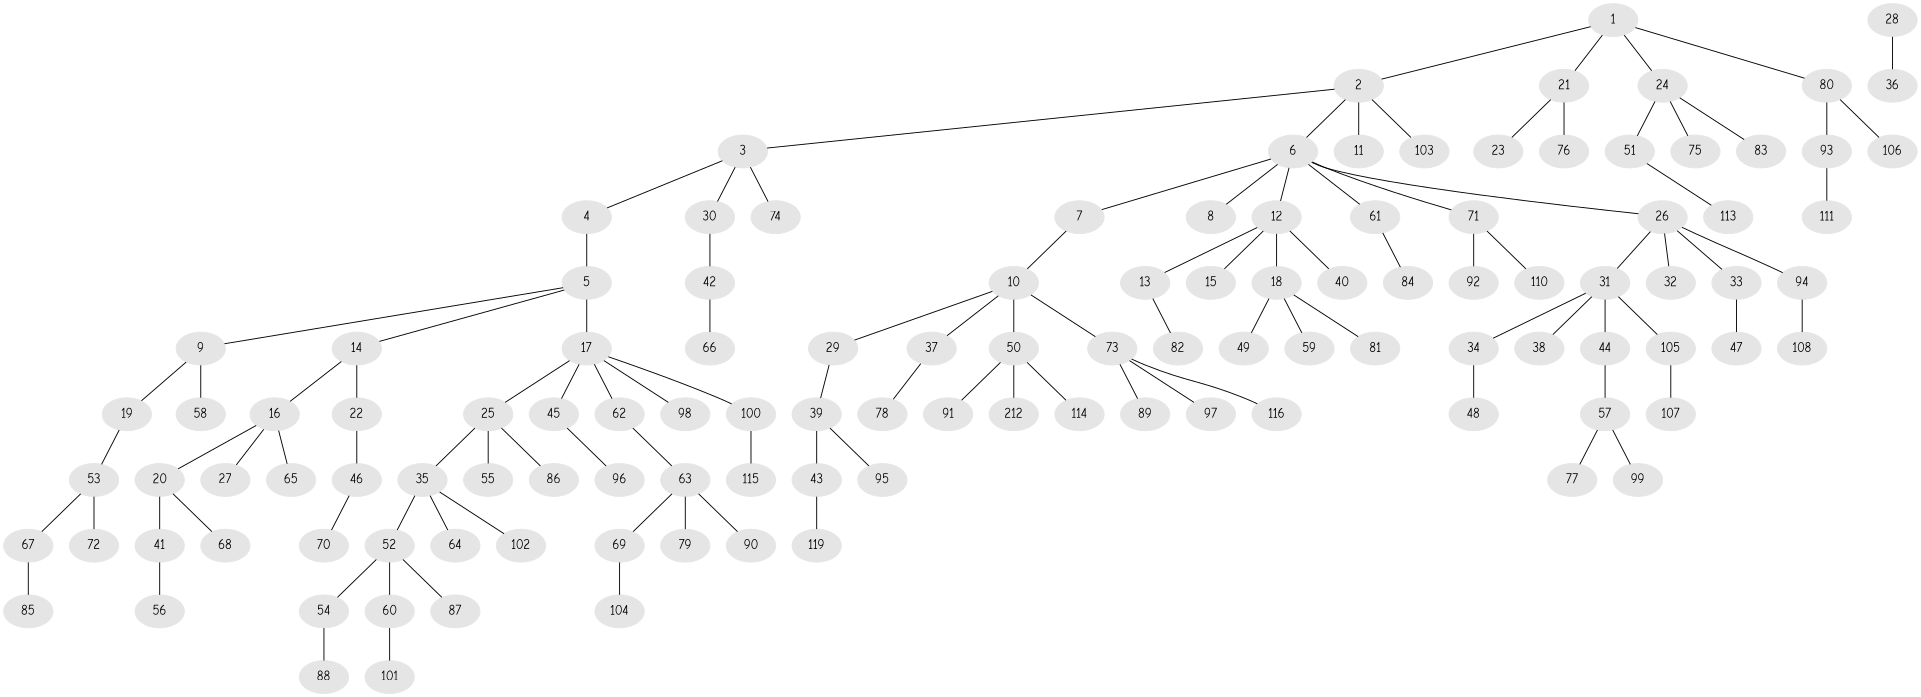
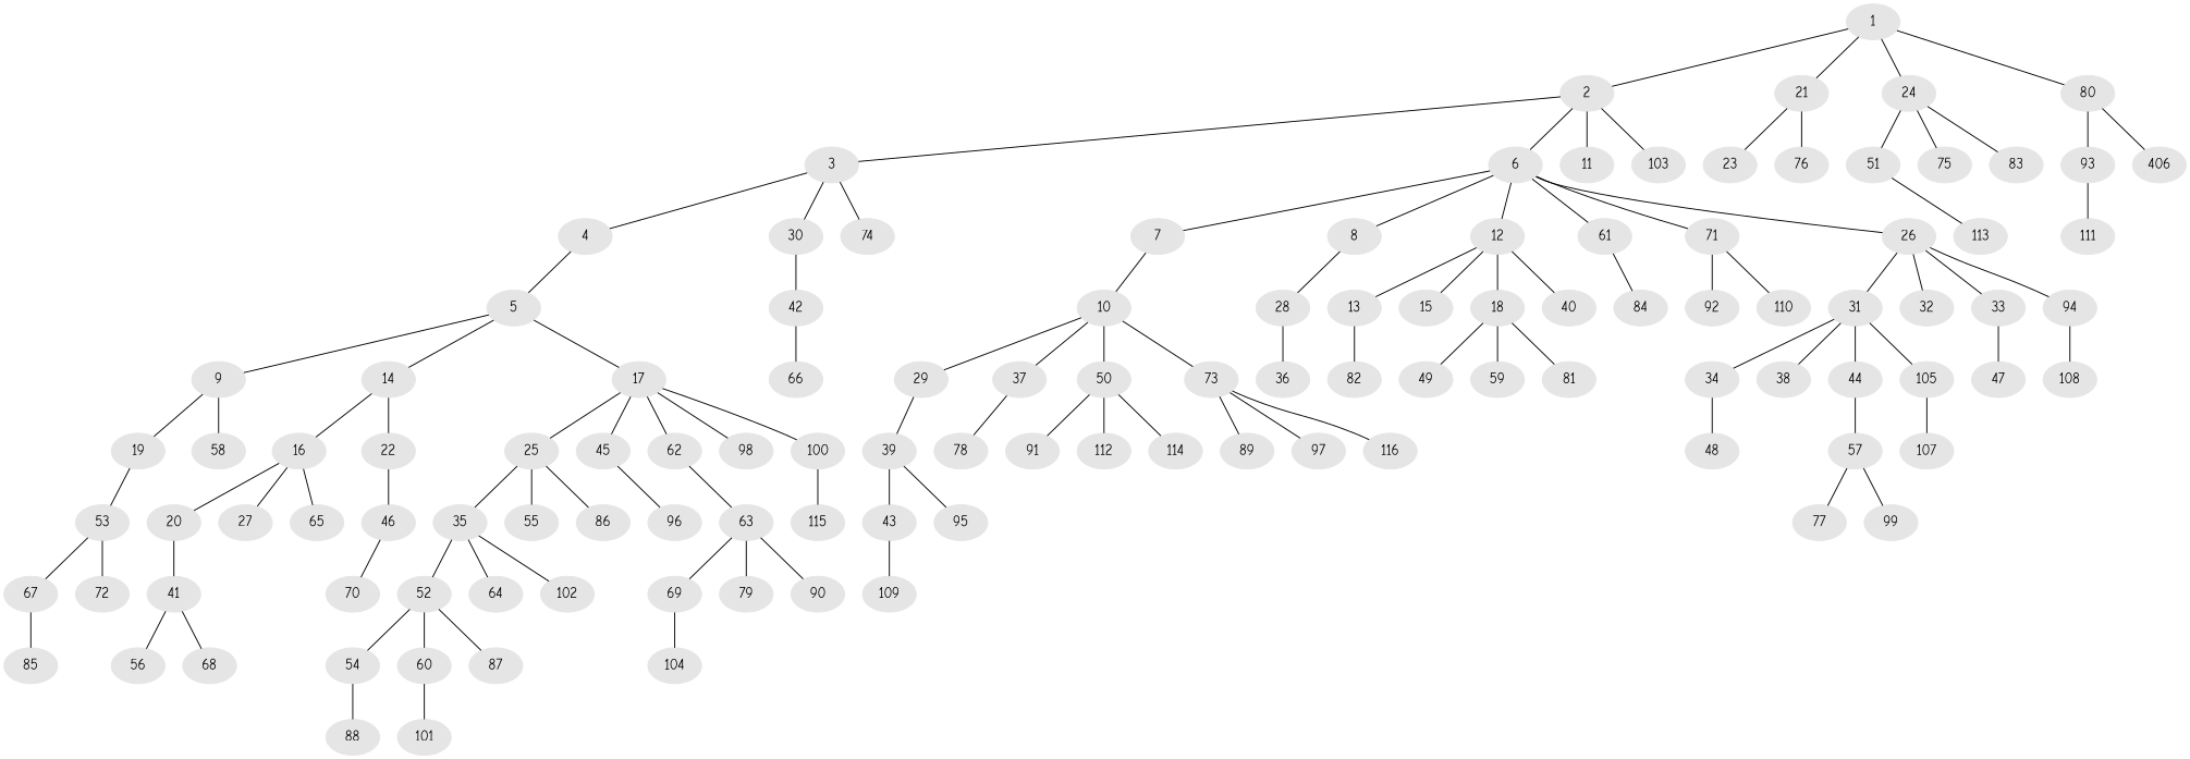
  graph {
    fontname="Comic Neue"
    node [color=gray90 fontname="Comic Neue" style=filled]
    edge [fontname="Comic Neue"]
    1
    2
    21
    24
    80
    3
    6
    11
    103
    23
    76
    51
    75
    83
    93
-   106
+   106 [label=406]
    4
    30
    74
    7
    8
    12
    61
    71
    26
    5
    42
    9
    14
    17
    19
    58
    16
    22
    25
    45
    62
    98
    100
    10
    28
    13
    15
    18
    40
    84
    92
    110
    29
    37
    50
    73
    36
    53
    39
    78
    91
-   112 [label=212]
+   112
    114
    89
    97
    116
    31
    32
    33
    94
    82
    49
    59
    81
    20
    27
    65
    46
    41
    35
    55
    86
    96
    63
    115
    67
    72
    56
    68
    70
    113
    52
    64
    102
    34
    38
    44
    105
    47
    108
    43
    95
    66
    48
    57
    107
    54
    60
    87
-   109 [label=119]
+   109
    77
    99
    88
    101
    85
    69
    79
    90
    104
    111
    1 -- 2
    1 -- 21
    1 -- 24
    1 -- 80
    2 -- 3
    2 -- 6
    2 -- 11
    2 -- 103
    21 -- 23
    21 -- 76
    24 -- 51
    24 -- 75
    24 -- 83
    80 -- 93
    80 -- 106
    3 -- 4
    3 -- 30
    3 -- 74
    6 -- 7
    6 -- 8
    6 -- 12
    6 -- 61
    6 -- 71
    6 -- 26
    51 -- 113
    93 -- 111
    4 -- 5
    30 -- 42
    7 -- 10
+   8 -- 28
    12 -- 13
    12 -- 15
    12 -- 18
    12 -- 40
    61 -- 84
    71 -- 92
    71 -- 110
    26 -- 31
    26 -- 32
    26 -- 33
    26 -- 94
    5 -- 9
    5 -- 14
    5 -- 17
    42 -- 66
    9 -- 19
    9 -- 58
    14 -- 16
    14 -- 22
    17 -- 25
    17 -- 45
    17 -- 62
    17 -- 98
    17 -- 100
    19 -- 53
    16 -- 20
    16 -- 27
    16 -- 65
    22 -- 46
    25 -- 35
    25 -- 55
    25 -- 86
    45 -- 96
    62 -- 63
    100 -- 115
    10 -- 29
    10 -- 37
    10 -- 50
    10 -- 73
    28 -- 36
    13 -- 82
    18 -- 49
    18 -- 59
    18 -- 81
    29 -- 39
    37 -- 78
    50 -- 91
    50 -- 112
    50 -- 114
    73 -- 89
    73 -- 97
    73 -- 116
    53 -- 67
    53 -- 72
    39 -- 43
    39 -- 95
    31 -- 34
    31 -- 38
    31 -- 44
    31 -- 105
    33 -- 47
    94 -- 108
    20 -- 41
    46 -- 70
    41 -- 56
-   20 -- 68
+   41 -- 68
    35 -- 52
    35 -- 64
    35 -- 102
    63 -- 69
    63 -- 79
    63 -- 90
    67 -- 85
    52 -- 54
    52 -- 60
    52 -- 87
    34 -- 48
    44 -- 57
    105 -- 107
    43 -- 109
    57 -- 77
    57 -- 99
    54 -- 88
    60 -- 101
    69 -- 104
  }
